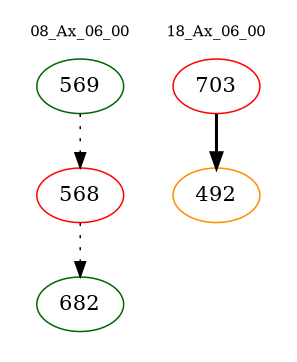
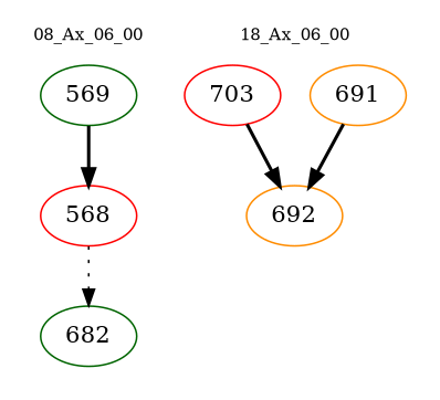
  digraph {
    node [color=darkgreen]
    edge [color=black style=dotted]
    n1 [label=569]
    n2 [color=red label=568]
    n3 [label=682]
-   n5 [color=darkorange label=492]
+   n4 [color=darkorange label=691]
+   n5 [color=darkorange label=692]
    n6 [color=red label=703]
    subgraph cluster_1 {
      color=white
      fontsize=10
      label="08_Ax_06_00"
      n1
      n2
      n3
    }
    subgraph cluster_2 {
      color=white
      fontsize=10
      label="18_Ax_06_00"
+     n4
      n5
      n6
    }
-   n1 -> n2
+   n1 -> n2 [style=bold]
    n2 -> n3
+   n4 -> n5 [style=bold]
    n6 -> n5 [style=bold]
  }
